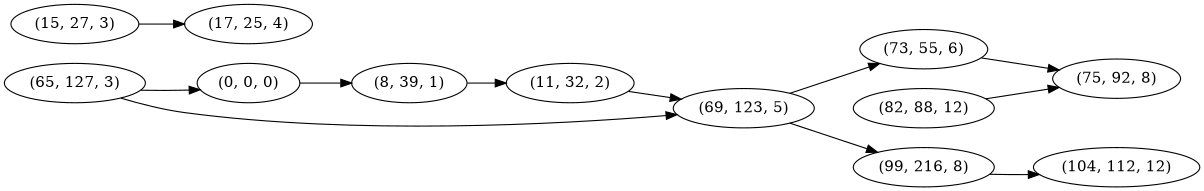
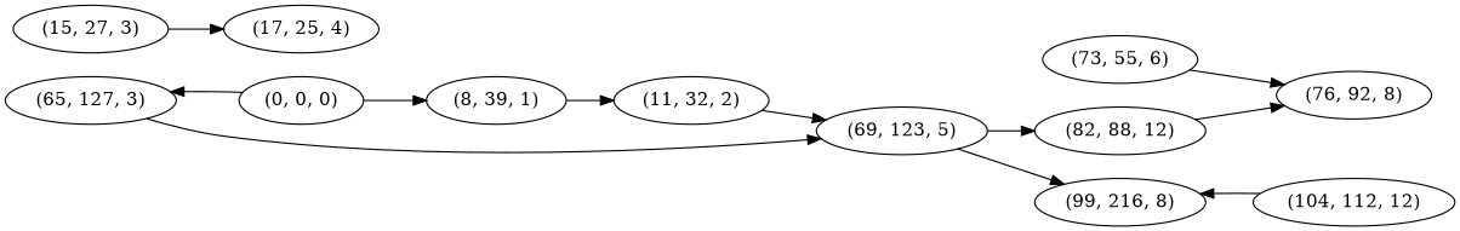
  digraph {
    rankdir=LR
    n1 [label="(8, 39, 1)"]
    "(0, 0, 0)"
    "(65, 127, 3)"
    "(11, 32, 2)"
    "(69, 123, 5)"
    "(15, 27, 3)"
    "(17, 25, 4)"
    n8 [label="(73, 55, 6)"]
    n9 [label="(99, 216, 8)"]
-   "(76, 92, 8)" [label="(75, 92, 8)"]
+   "(76, 92, 8)"
    "(104, 112, 12)"
    "(82, 88, 12)"
    n1 -> "(11, 32, 2)"
    "(0, 0, 0)" -> n1
-   "(65, 127, 3)" -> "(0, 0, 0)"
+   "(0, 0, 0)" -> "(65, 127, 3)"
    "(65, 127, 3)" -> "(69, 123, 5)"
    "(11, 32, 2)" -> "(69, 123, 5)"
-   "(69, 123, 5)" -> n8
+   "(69, 123, 5)" -> "(82, 88, 12)"
    "(69, 123, 5)" -> n9
    "(15, 27, 3)" -> "(17, 25, 4)"
    n8 -> "(76, 92, 8)"
-   n9 -> "(104, 112, 12)"
+   "(104, 112, 12)" -> n9
    "(82, 88, 12)" -> "(76, 92, 8)"
  }
